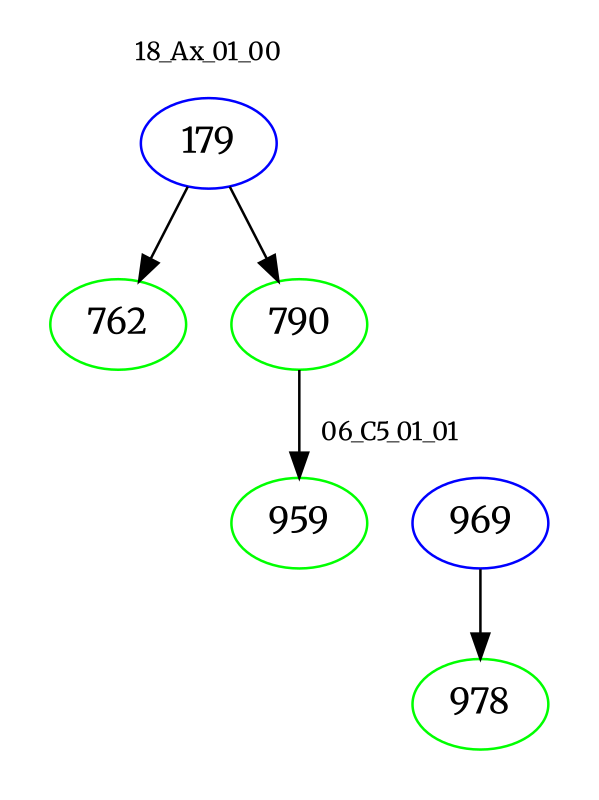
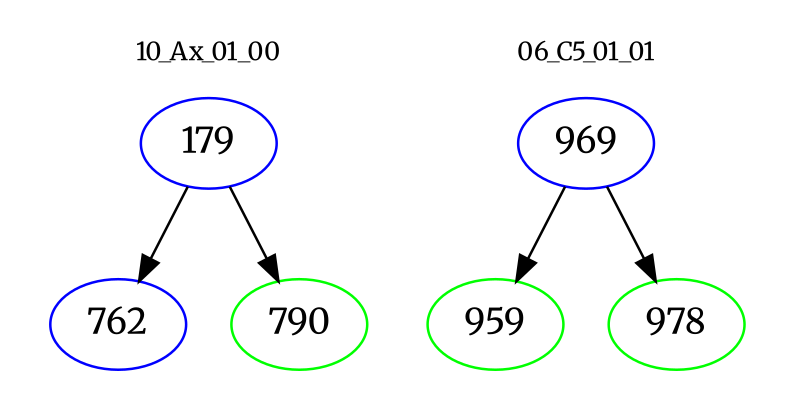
  digraph {
    fontname=Merriweather
    node [color=green fontname=Merriweather]
    edge [color=black fontname=Merriweather]
    n1 [color=blue label=179]
-   n2 [label=762]
+   n2 [color=blue label=762]
    n3 [label=790]
    n4 [color=blue label=969]
    n5 [label=959]
    n6 [label=978]
    subgraph cluster_1 {
      color=white
      fontsize=10
-     label="18_Ax_01_00"
+     label="10_Ax_01_00"
      n1
      n2
      n3
    }
    subgraph cluster_2 {
      color=white
      fontsize=10
      label="06_C5_01_01"
      n4
      n5
      n6
    }
    n1 -> n2
    n1 -> n3
-   n3 -> n5
+   n4 -> n5
    n4 -> n6
  }
